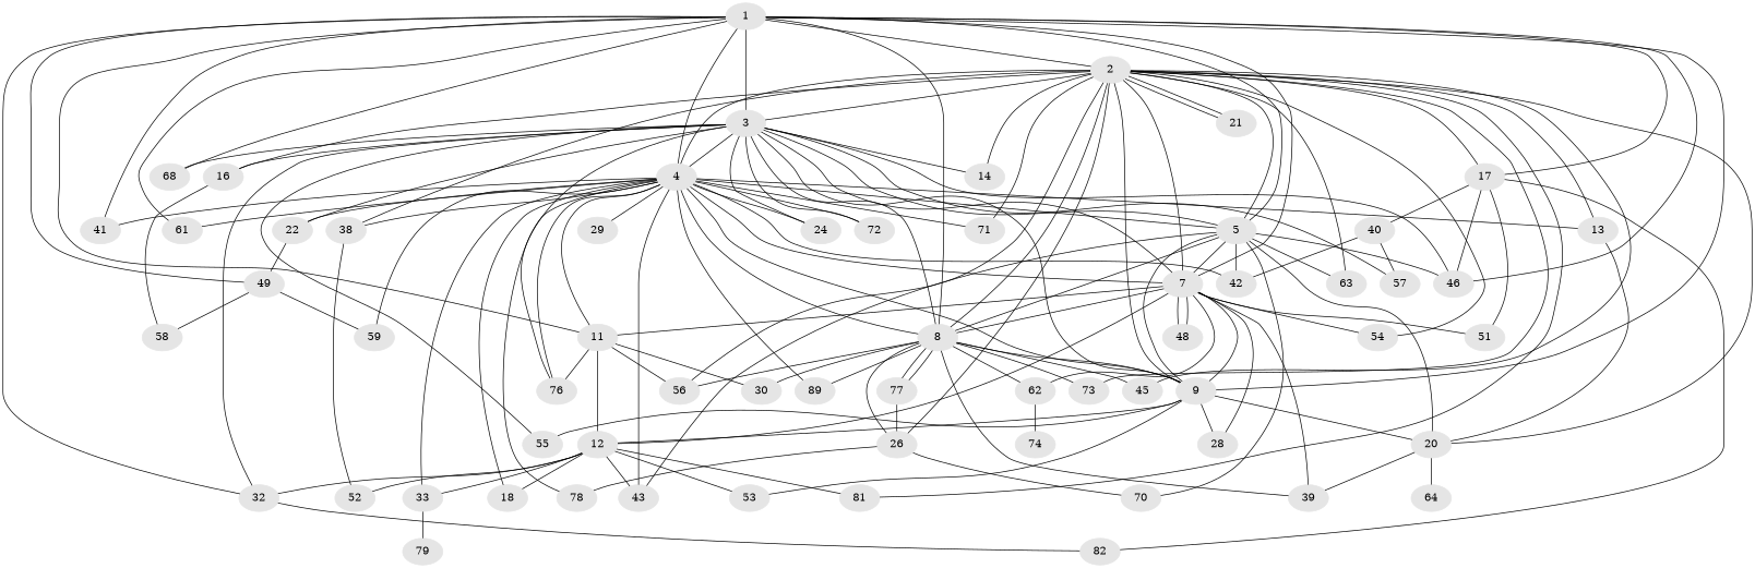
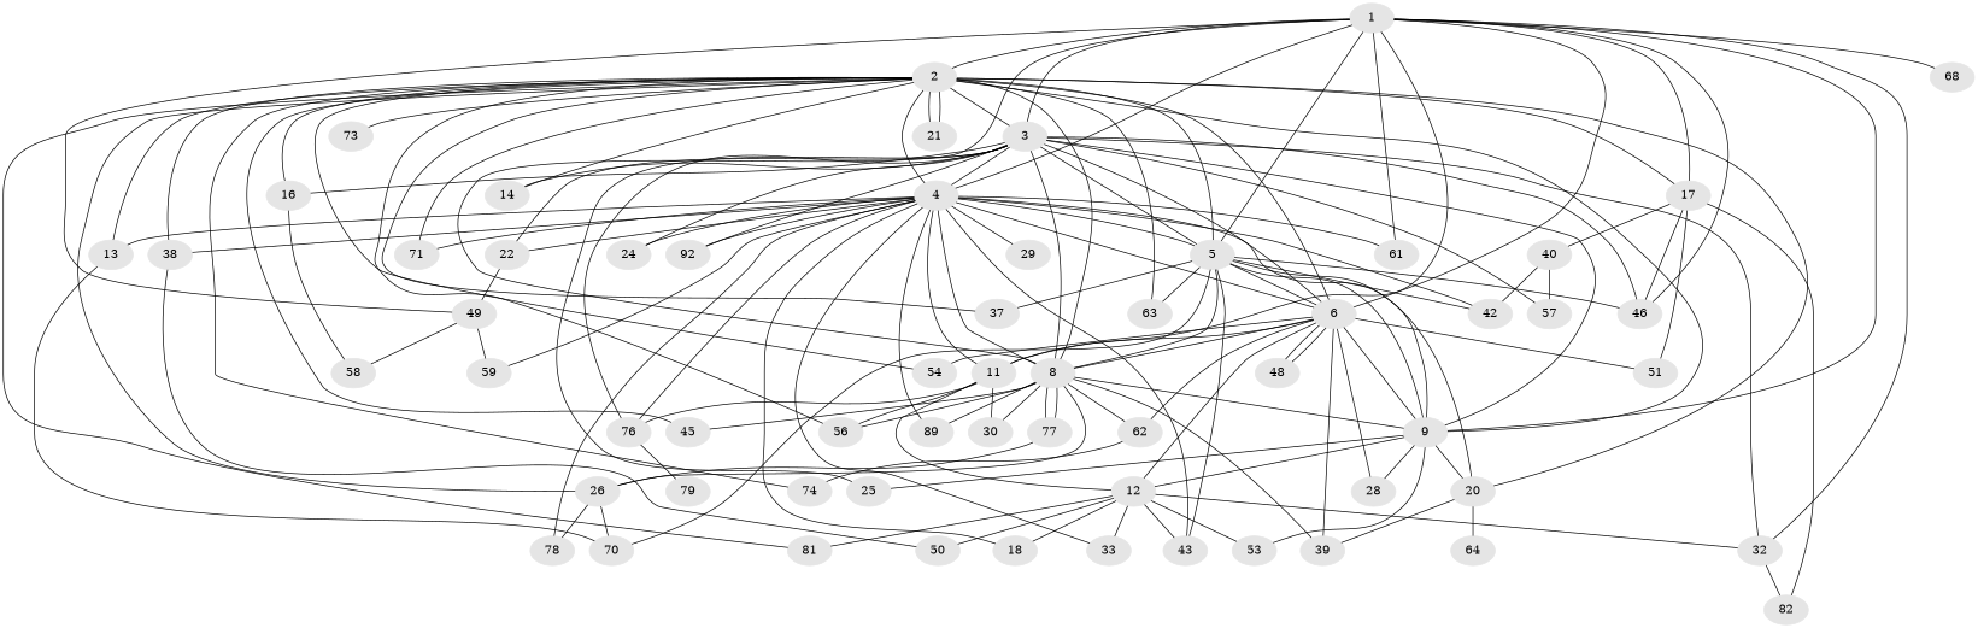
  graph {
    node [color=gray90 style=filled]
    1 [super="+27"]
    2 [super="+10"]
    3 [super="+66"]
    4 [super="+6"]
    5 [super="+45"]
-   7 [super="+47"]
+   7 [super="+47" label=6]
    8 [super="+15"]
    9 [super="+23"]
    11
    17 [super="+65"]
    32 [super="+36"]
-   41
    46
    49
    61
    68
    13
    14
    16
    20 [super="+31"]
    21
    26 [super="+64"]
+   37
    38 [super="+83"]
    n25 [label=45]
    54
    56 [super="+69"]
    63
    71
    73
    74
    81
    22
    24
-   25 [label=55]
+   25
    57
-   72
+   72 [label=92]
    76 [super="+80"]
    18
    n40 [label=89]
    29
    33
    42 [super="+55"]
    43 [super="+67"]
    59
    78
    70 [super="+75"]
    12 [super="+35"]
    28
    39 [super="+50"]
    48
    51
    62
    30
    77
    53
    40 [super="+60"]
    82
    58
    n60 [label=64]
-   52
+   52 [label=50]
    79
    1 -- 2 [weight=2]
    1 -- 3
    1 -- 4 [weight=2]
    1 -- 5
    1 -- 7
    1 -- 8
    1 -- 9
    1 -- 11
    1 -- 17
    1 -- 32
-   1 -- 41
    1 -- 46
    1 -- 49
    1 -- 61
    1 -- 68
    2 -- 3 [weight=2]
    2 -- 4 [weight=4]
    2 -- 5 [weight=2]
    2 -- 7 [weight=3]
    2 -- 8 [weight=3]
    2 -- 9 [weight=2]
    2 -- 17
    2 -- 13
    2 -- 14
    2 -- 16
    2 -- 20
    2 -- 21
    2 -- 21
    2 -- 26
+   2 -- 37
    2 -- 38 [weight=2]
    2 -- n25
    2 -- 54
    2 -- 56
    2 -- 63
    2 -- 71
    2 -- 73
+   2 -- 74
    2 -- 81
    3 -- 4 [weight=2]
    3 -- 5
    3 -- 7
    3 -- 8
    3 -- 9
    3 -- 32
    3 -- 46
-   3 -- 68
    3 -- 14
    3 -- 16
    3 -- 22
    3 -- 24
    3 -- 25
    3 -- 57
    3 -- 72
    3 -- 76
    4 -- 5 [weight=3]
    4 -- 7 [weight=2]
    4 -- 8 [weight=2]
    4 -- 9 [weight=2]
    4 -- 11
-   4 -- 41
    4 -- 61
    4 -- 13
    4 -- 38
    4 -- 71
    4 -- 22
    4 -- 24
    4 -- 72
    4 -- 76
    4 -- 18
    4 -- n40
    4 -- 29
    4 -- 33
    4 -- 42
    4 -- 43
    4 -- 59
    4 -- 78
    5 -- 7
    5 -- 8
    5 -- 9
    5 -- 46
    5 -- 20
+   5 -- 37
    5 -- 63
    5 -- 42
    5 -- 43
    5 -- 70
    7 -- 8
    7 -- 9
    7 -- 11
    7 -- 54
    7 -- 12
    7 -- 28
    7 -- 39
    7 -- 48
    7 -- 48
    7 -- 51
    7 -- 62
    8 -- 9
    8 -- 26
    8 -- n25
    8 -- 56
-   8 -- 73
    8 -- n40
    8 -- 39
    8 -- 62
    8 -- 30
    8 -- 77
    8 -- 77
    9 -- 20
    9 -- 25
    9 -- 12
    9 -- 28
    9 -- 53
    11 -- 56
    11 -- 76
    11 -- 12
    11 -- 30
    17 -- 46
    17 -- 51
    17 -- 40
    17 -- 82
    32 -- 82
    49 -- 59
    49 -- 58
-   13 -- 20
+   13 -- 70
    16 -- 58
    20 -- 39
    20 -- n60
    26 -- 78
    26 -- 70
    38 -- 52
    22 -- 49
-   33 -- 79
+   76 -- 79
    12 -- 32
    12 -- 81
    12 -- 18
    12 -- 33
    12 -- 43
    12 -- 53
    12 -- 52
    62 -- 74
    77 -- 26
    40 -- 57
    40 -- 42
  }
